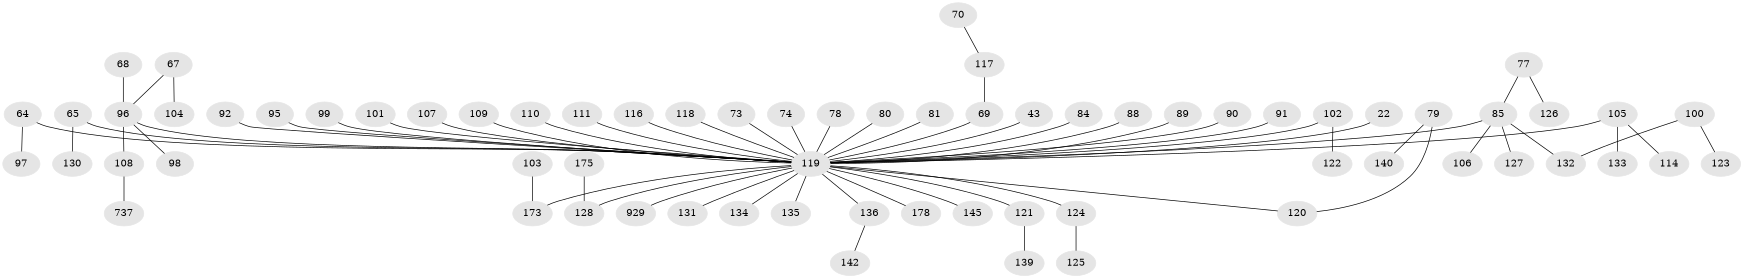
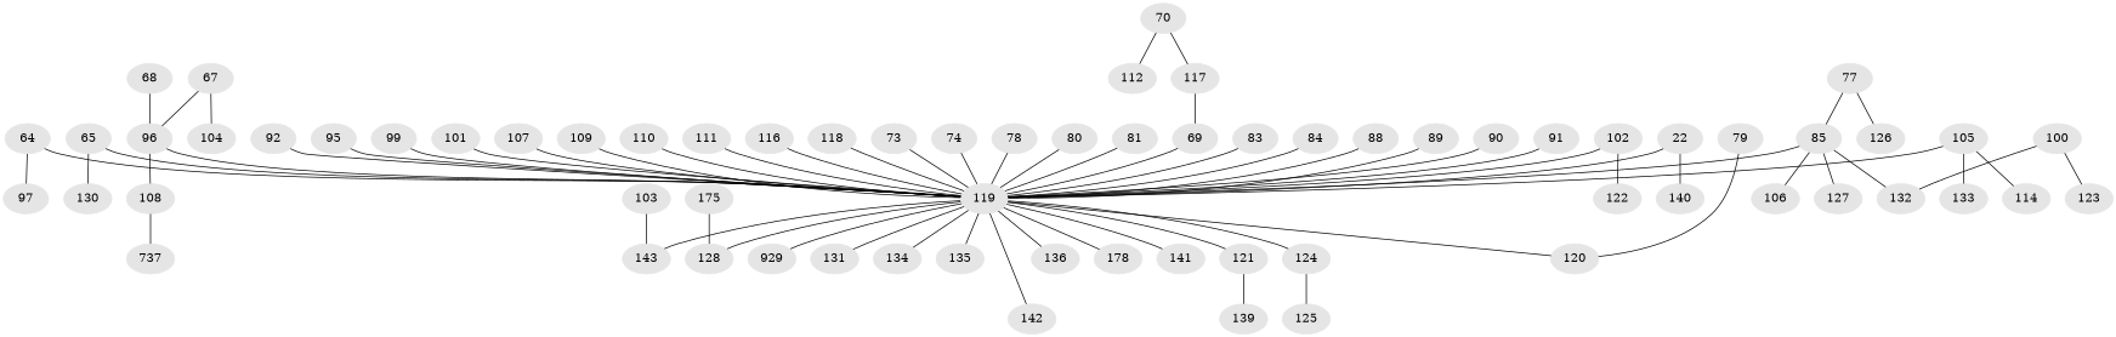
  graph {
    node [color=gray90 style=filled]
    64
    97
    119 [super="+18+23+50+49+53+47+93+34+63+58+60"]
    120 [super="+76"]
-   143 [super="+57" label=173]
+   143 [super="+57"]
    128 [super="+113"]
    121 [super="+37"]
    124 [super="+13+55"]
    n9 [label=929]
    131
    134
    135
    136
    n14 [label=178]
-   141 [label=145]
+   141
    142
    65
    130
    96 [super="+48+44"]
-   98
    108
    67
    104
    68
    69
    70
+   112
    117 [super="+62"]
    n29 [label=22]
    140
    73
    74
    85 [super="+61"]
    106
    127
    132 [super="+59+71"]
    77
    126
    78
    79
    80
    81
-   83 [label=43]
+   83
    84
    88
    89
    90
    91
    92
    95
    n51 [label=737]
    99
    100
    123
    101
    102
    122
    103
    105 [super="+66+75"]
    114
    133
    107
    109
    110
    111
    n66 [label=175]
    116
    118
    139
    125
    64 -- 97
    64 -- 119
    119 -- 120
    119 -- 143
    119 -- 128
    119 -- 121
    119 -- 124
    119 -- n9
    119 -- 131
    119 -- 134
    119 -- 135
    119 -- 136
    119 -- n14
    119 -- 141
-   136 -- 142
+   119 -- 142
    121 -- 139
    124 -- 125
    65 -- 119
    65 -- 130
    96 -- 119
-   96 -- 98
    96 -- 108
    108 -- n51
    67 -- 96
    67 -- 104
    68 -- 96
    69 -- 119
+   70 -- 112
    70 -- 117
    117 -- 69
    n29 -- 119
-   79 -- 140
+   n29 -- 140
    73 -- 119
    74 -- 119
    85 -- 119
    85 -- 106
    85 -- 127
    85 -- 132
    77 -- 85
    77 -- 126
    78 -- 119
    79 -- 120
    80 -- 119
    81 -- 119
    83 -- 119
    84 -- 119
    88 -- 119
    89 -- 119
    90 -- 119
    91 -- 119
    92 -- 119
    95 -- 119
    99 -- 119
    100 -- 132
    100 -- 123
    101 -- 119
    102 -- 119
    102 -- 122
    103 -- 143
    105 -- 119
    105 -- 114
    105 -- 133
    107 -- 119
    109 -- 119
    110 -- 119
    111 -- 119
    n66 -- 128
    116 -- 119
    118 -- 119
  }
